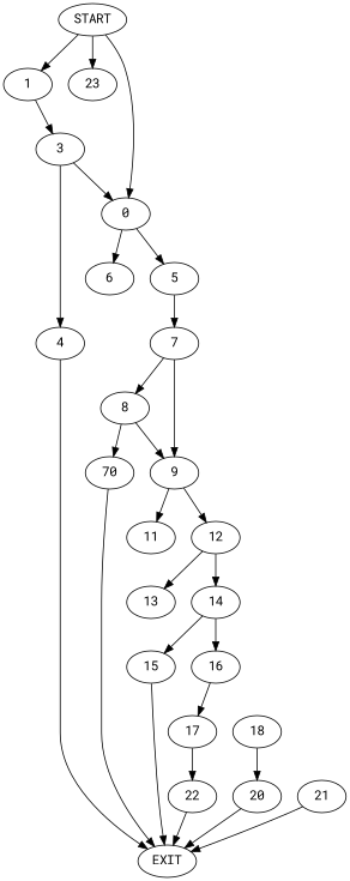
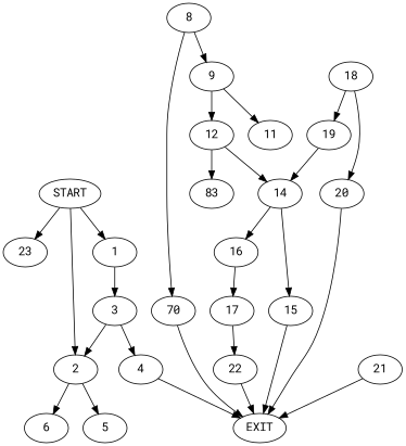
  digraph {
    fontname="Roboto Mono"
    node [fontname="Roboto Mono"]
    edge [fontname="Roboto Mono"]
    n1 [label=START]
    1
    23
-   2 [label=0]
+   2
    3
    n6 [label=EXIT]
    5
    6
    4
-   7
    8
    9
    n13 [label=70]
    11
    12
-   13
+   13 [label=83]
    14
    15
    16
    17
    22
    18
+   19
    20
    21
    n1 -> 1
    n1 -> 23
    n1 -> 2
    1 -> 3
    2 -> 5
    2 -> 6
    3 -> 2
    3 -> 4
-   5 -> 7
    4 -> n6
-   7 -> 8
-   7 -> 9
    8 -> 9
    8 -> n13
    9 -> 11
    9 -> 12
    n13 -> n6
    12 -> 13
    12 -> 14
    14 -> 15
    14 -> 16
    15 -> n6
    16 -> 17
    17 -> 22
    22 -> n6
+   18 -> 19
    18 -> 20
+   19 -> 14
    20 -> n6
    21 -> n6
  }
